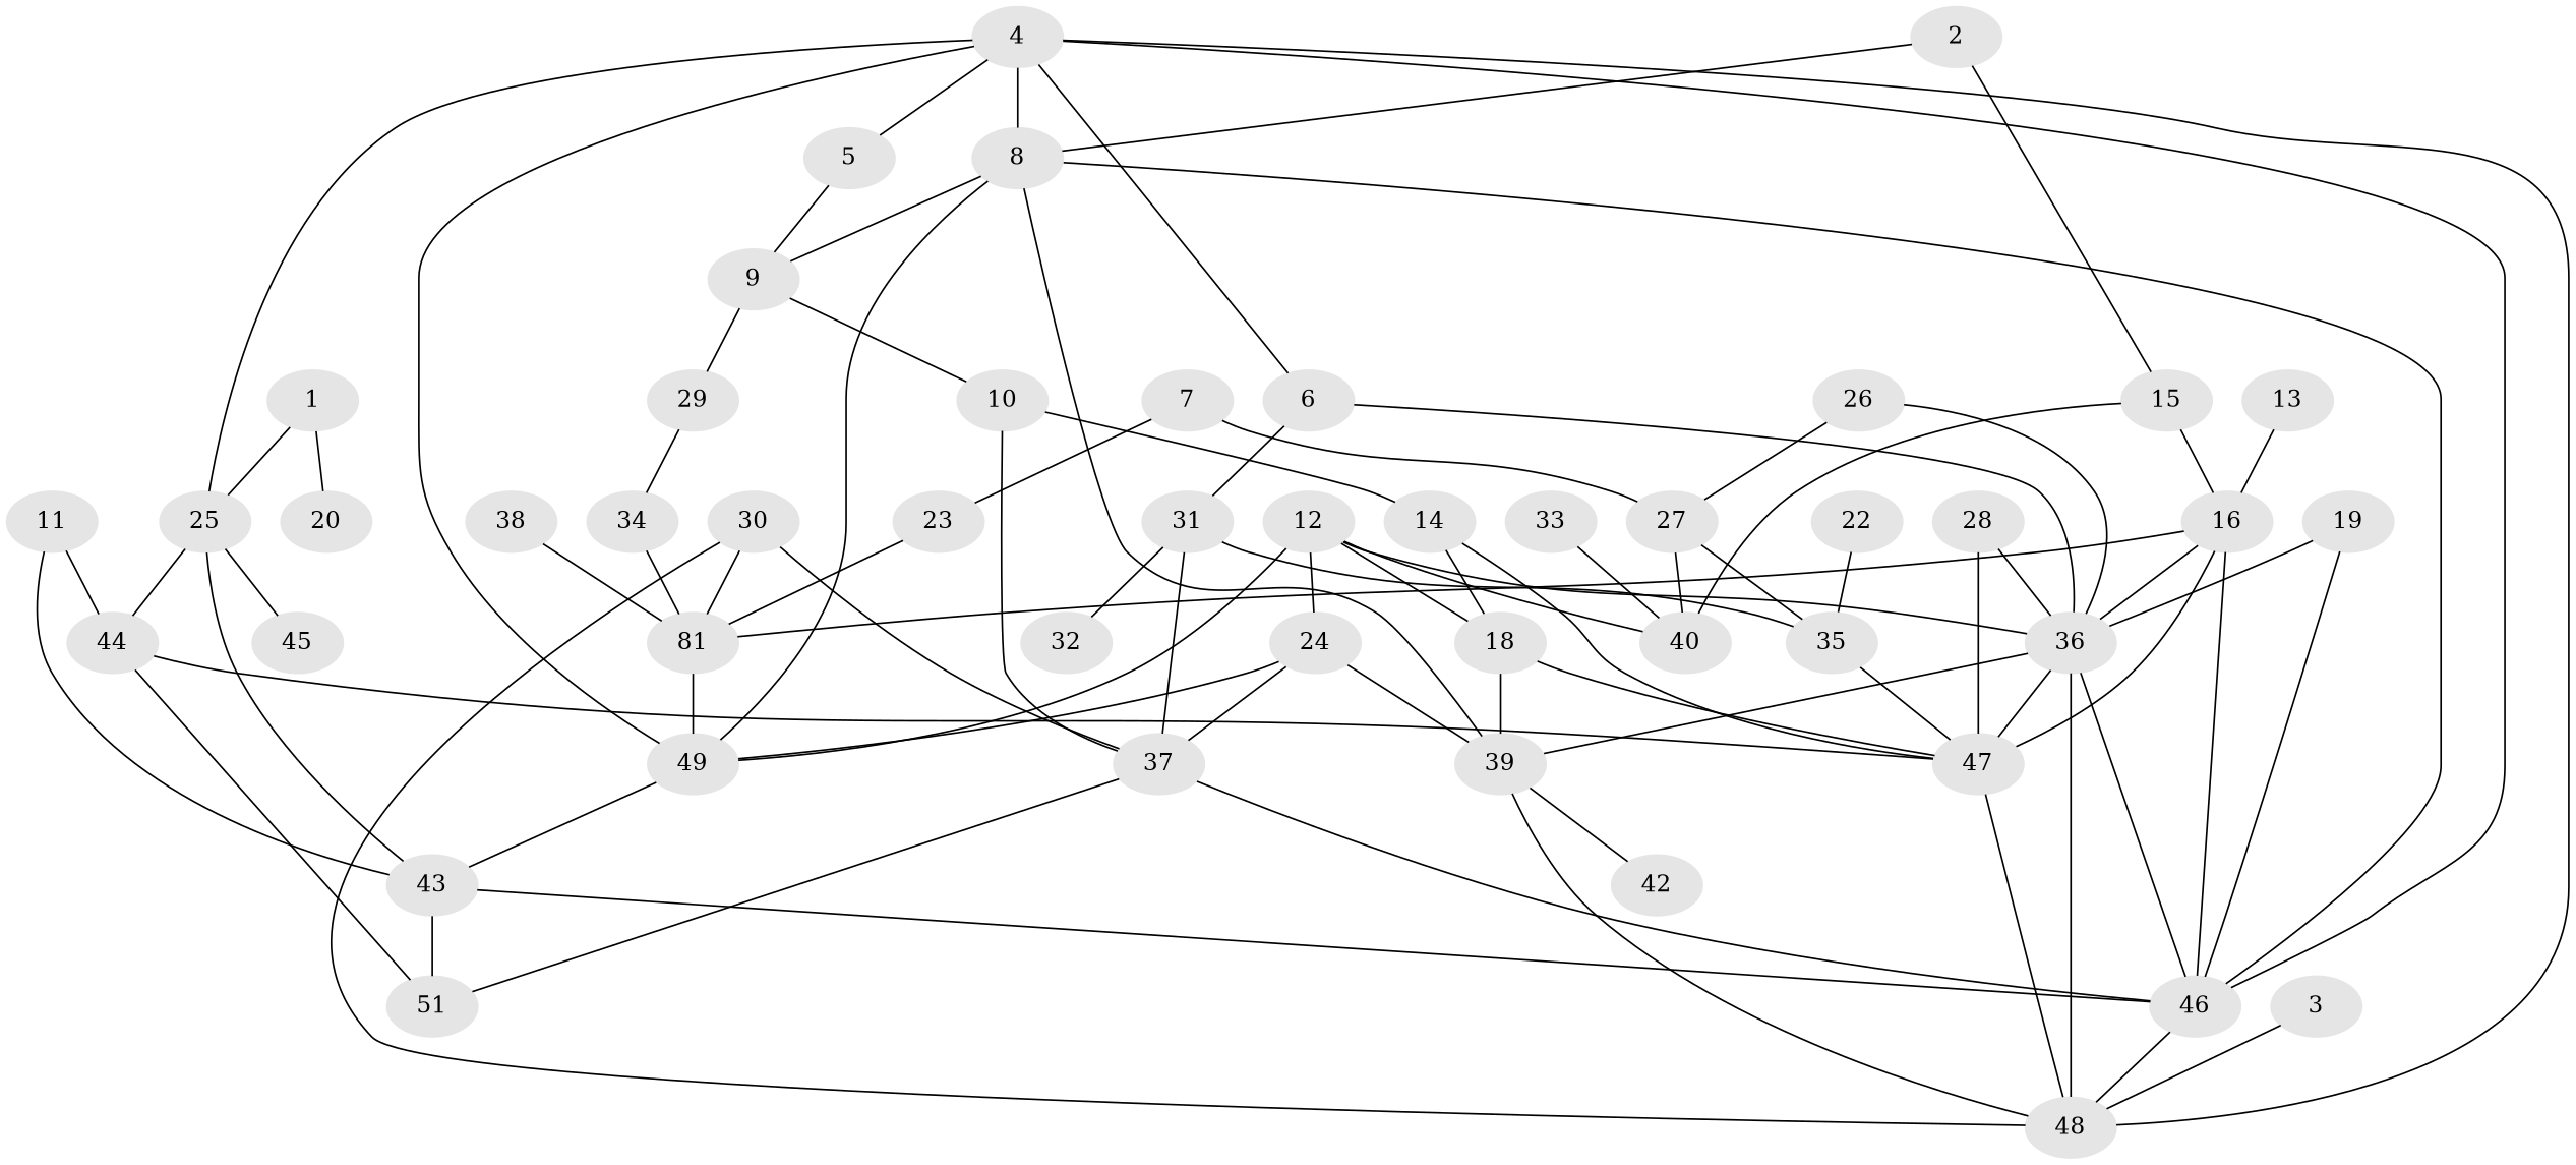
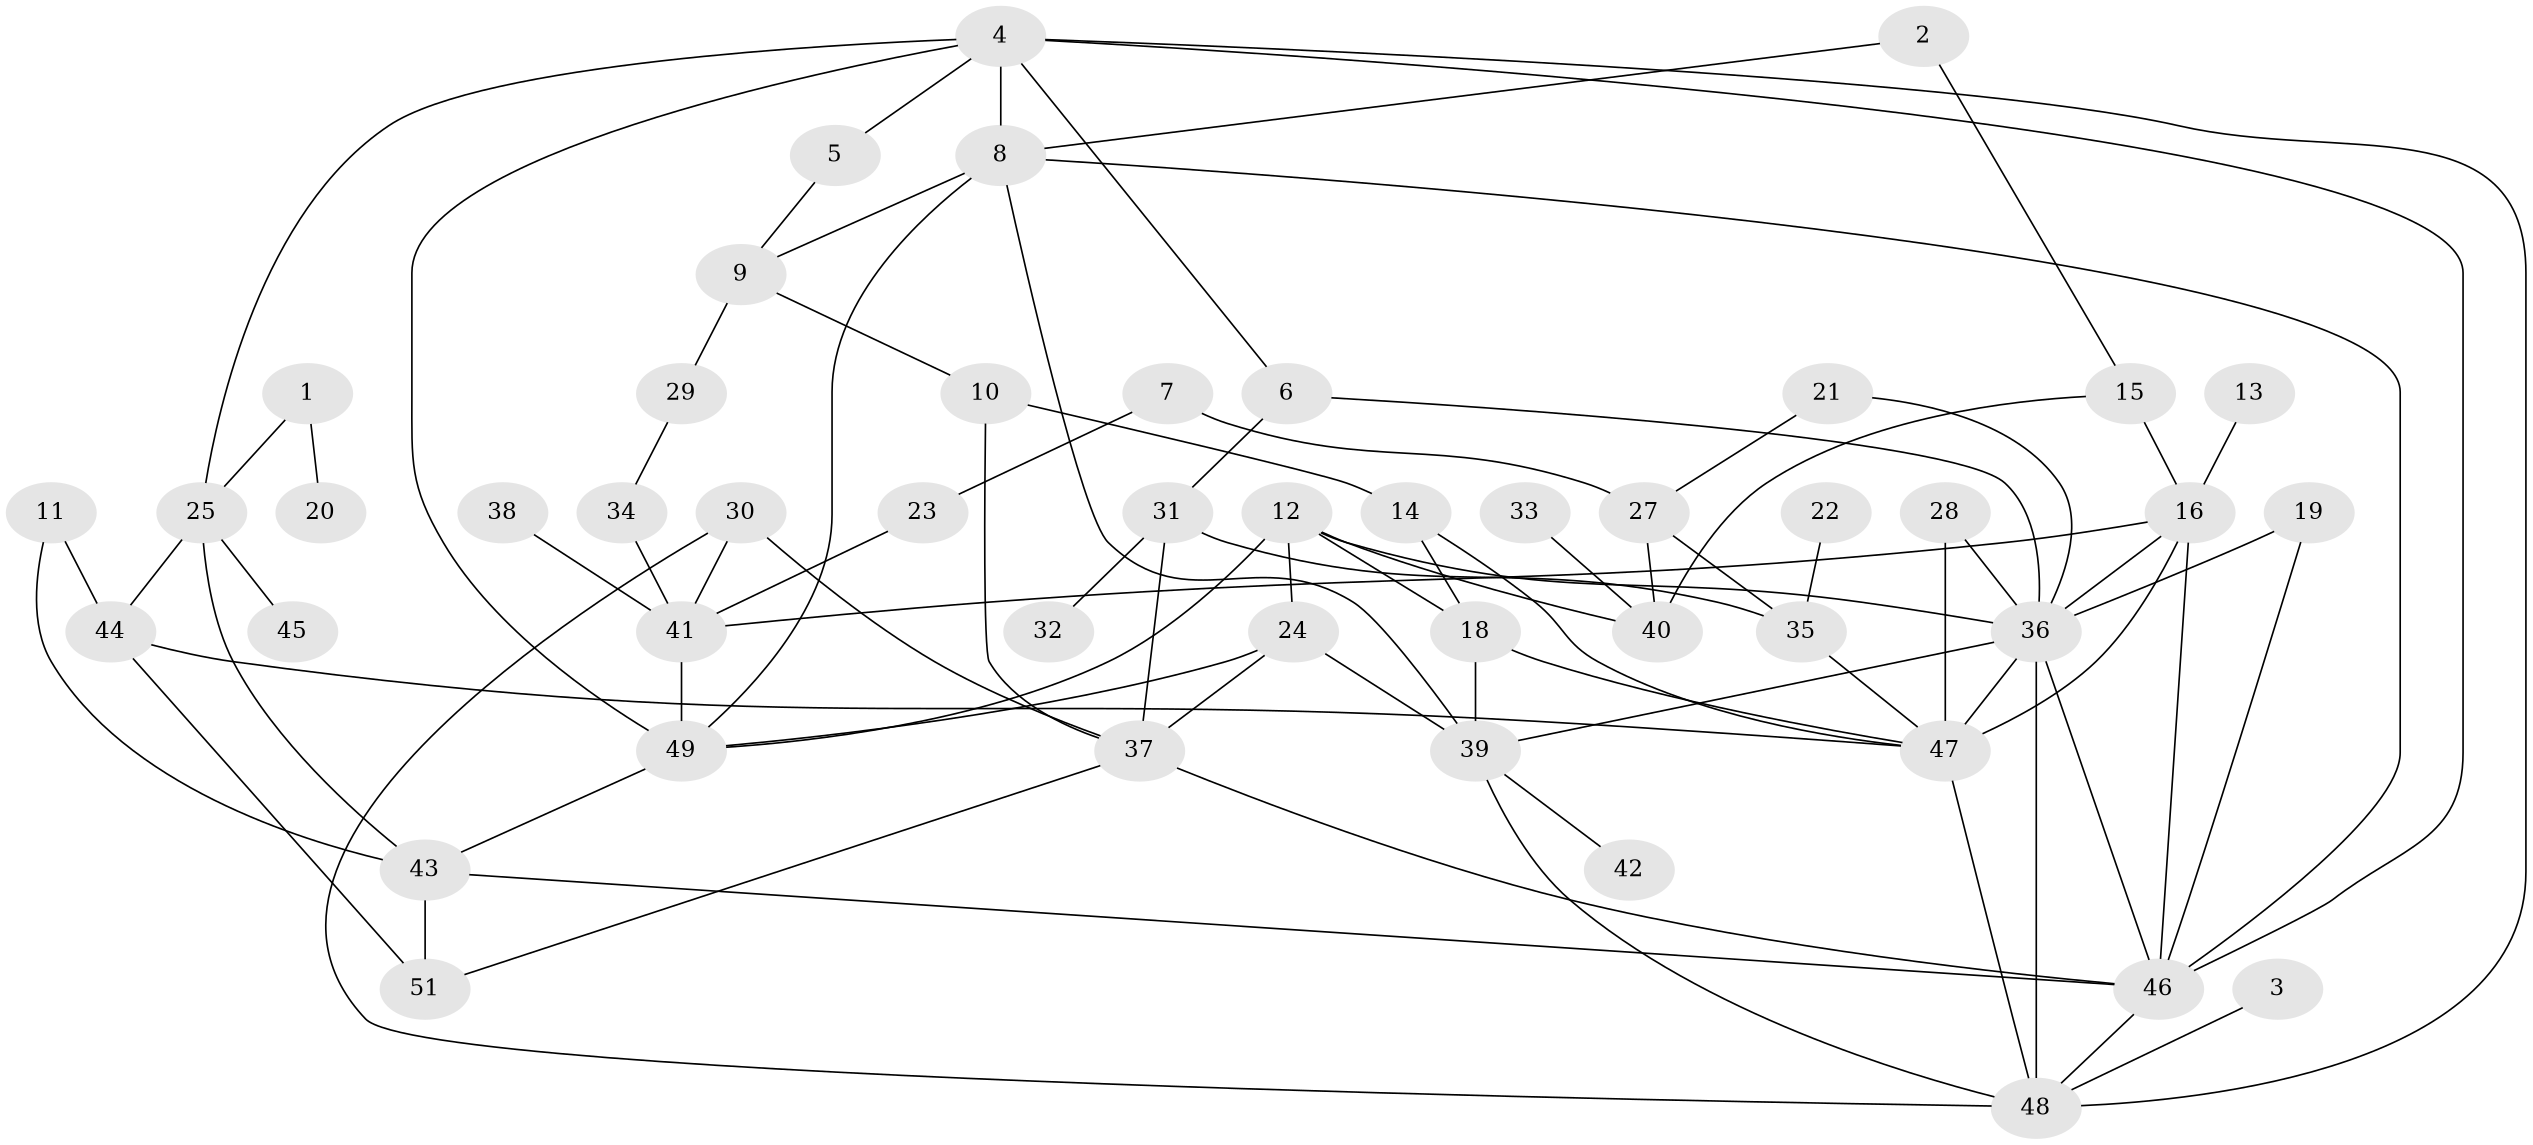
  graph {
    node [color=gray90 style=filled]
    edge [weight=1.0]
    1
    20
    25
    43
    44
    45
    2
    8
    15
    46
    49
    9
    39
    40
    16
    3
    48
    4
    5
    6
    31
    36
    34
-   41 [label=81]
+   41
    10
    29
    37
    35
    32
    47
    7
    23
    27
    42
    14
    18
    51
    11
    12
    24
    13
    19
-   21 [label=26]
+   21
    22
    28
    30
    33
    38
    1 -- 20
    1 -- 25
    25 -- 43
    25 -- 44
    25 -- 45
    43 -- 46
    43 -- 51
    44 -- 47
    44 -- 51
    2 -- 8
    2 -- 15
    8 -- 46
    8 -- 49
    8 -- 9
    8 -- 39
    15 -- 40
    15 -- 16
    46 -- 48
    49 -- 43
    9 -- 10
    9 -- 29
    39 -- 48
    39 -- 42
    16 -- 46 [weight=2.0]
    16 -- 36
    16 -- 41
    16 -- 47
    3 -- 48
    4 -- 25
    4 -- 8 [weight=2.0]
    4 -- 46
    4 -- 49 [weight=2.0]
    4 -- 48
    4 -- 5
    4 -- 6
    5 -- 9
    6 -- 31
    6 -- 36
    31 -- 37 [weight=2.0]
    31 -- 35
    31 -- 32
    36 -- 46
    36 -- 39
    36 -- 48
    36 -- 47 [weight=2.0]
    34 -- 41
    41 -- 49
    10 -- 37
    10 -- 14
    29 -- 34
    37 -- 46
    37 -- 51
    35 -- 47
    47 -- 48
    7 -- 23
    7 -- 27
    23 -- 41
    27 -- 40
    27 -- 35
    14 -- 47
    14 -- 18
    18 -- 39
    18 -- 47
    11 -- 43
    11 -- 44
    12 -- 49
    12 -- 40
    12 -- 36
    12 -- 18
    12 -- 24
    24 -- 49
    24 -- 39
    24 -- 37
    13 -- 16
    19 -- 46
    19 -- 36
    21 -- 36
    21 -- 27
    22 -- 35
    28 -- 36
    28 -- 47
    30 -- 48
    30 -- 41
    30 -- 37
    33 -- 40 [weight=2.0]
    38 -- 41 [weight=2.0]
  }
